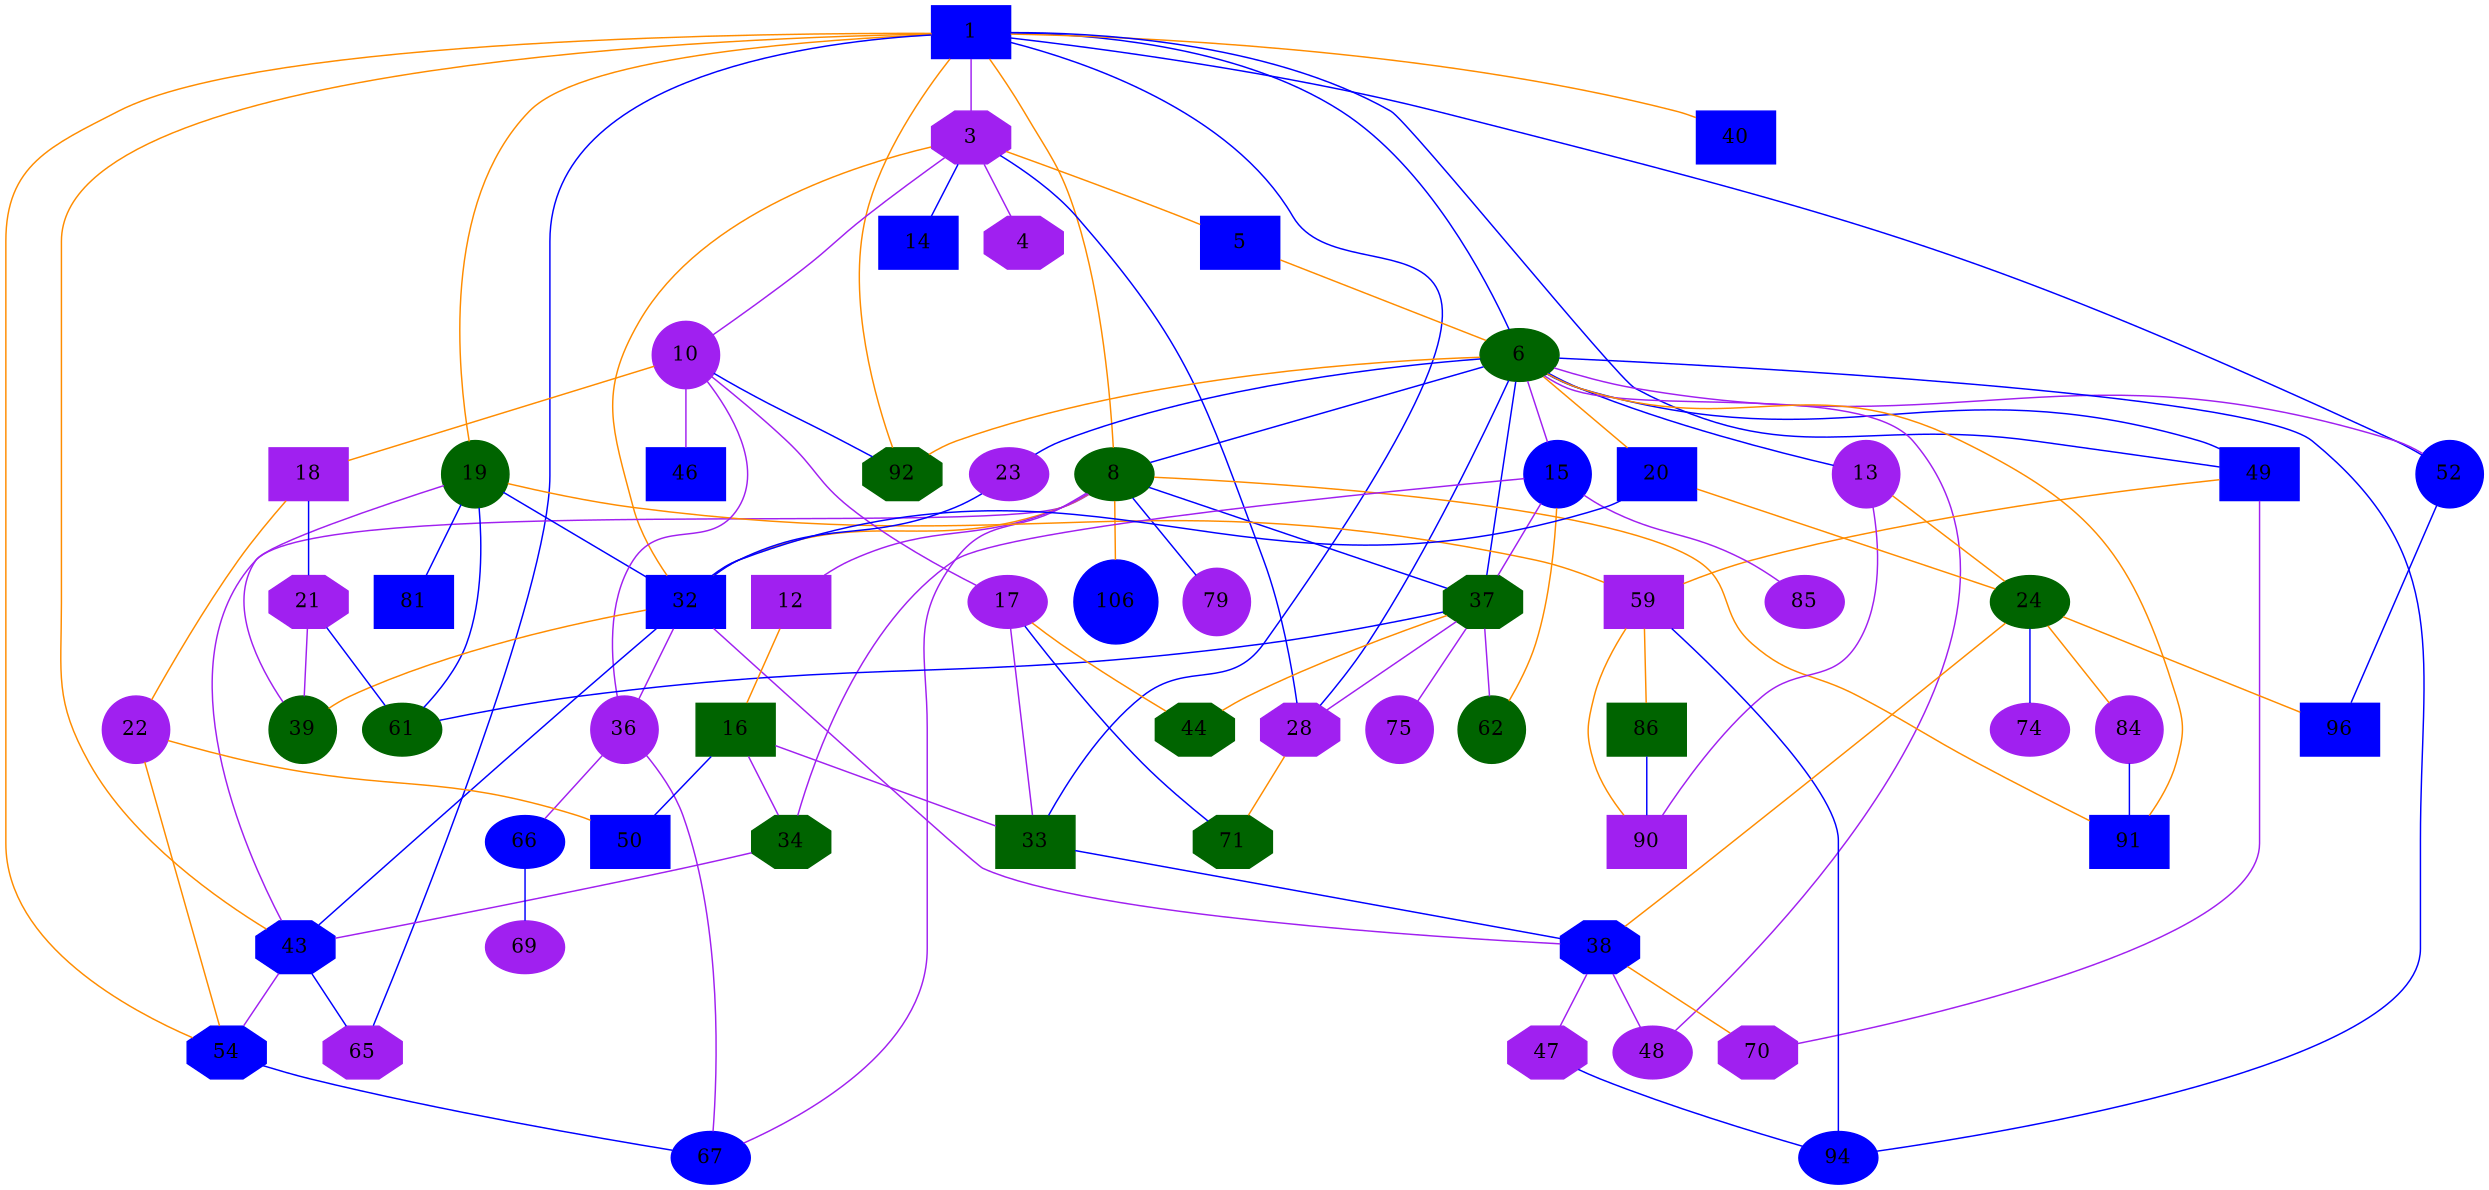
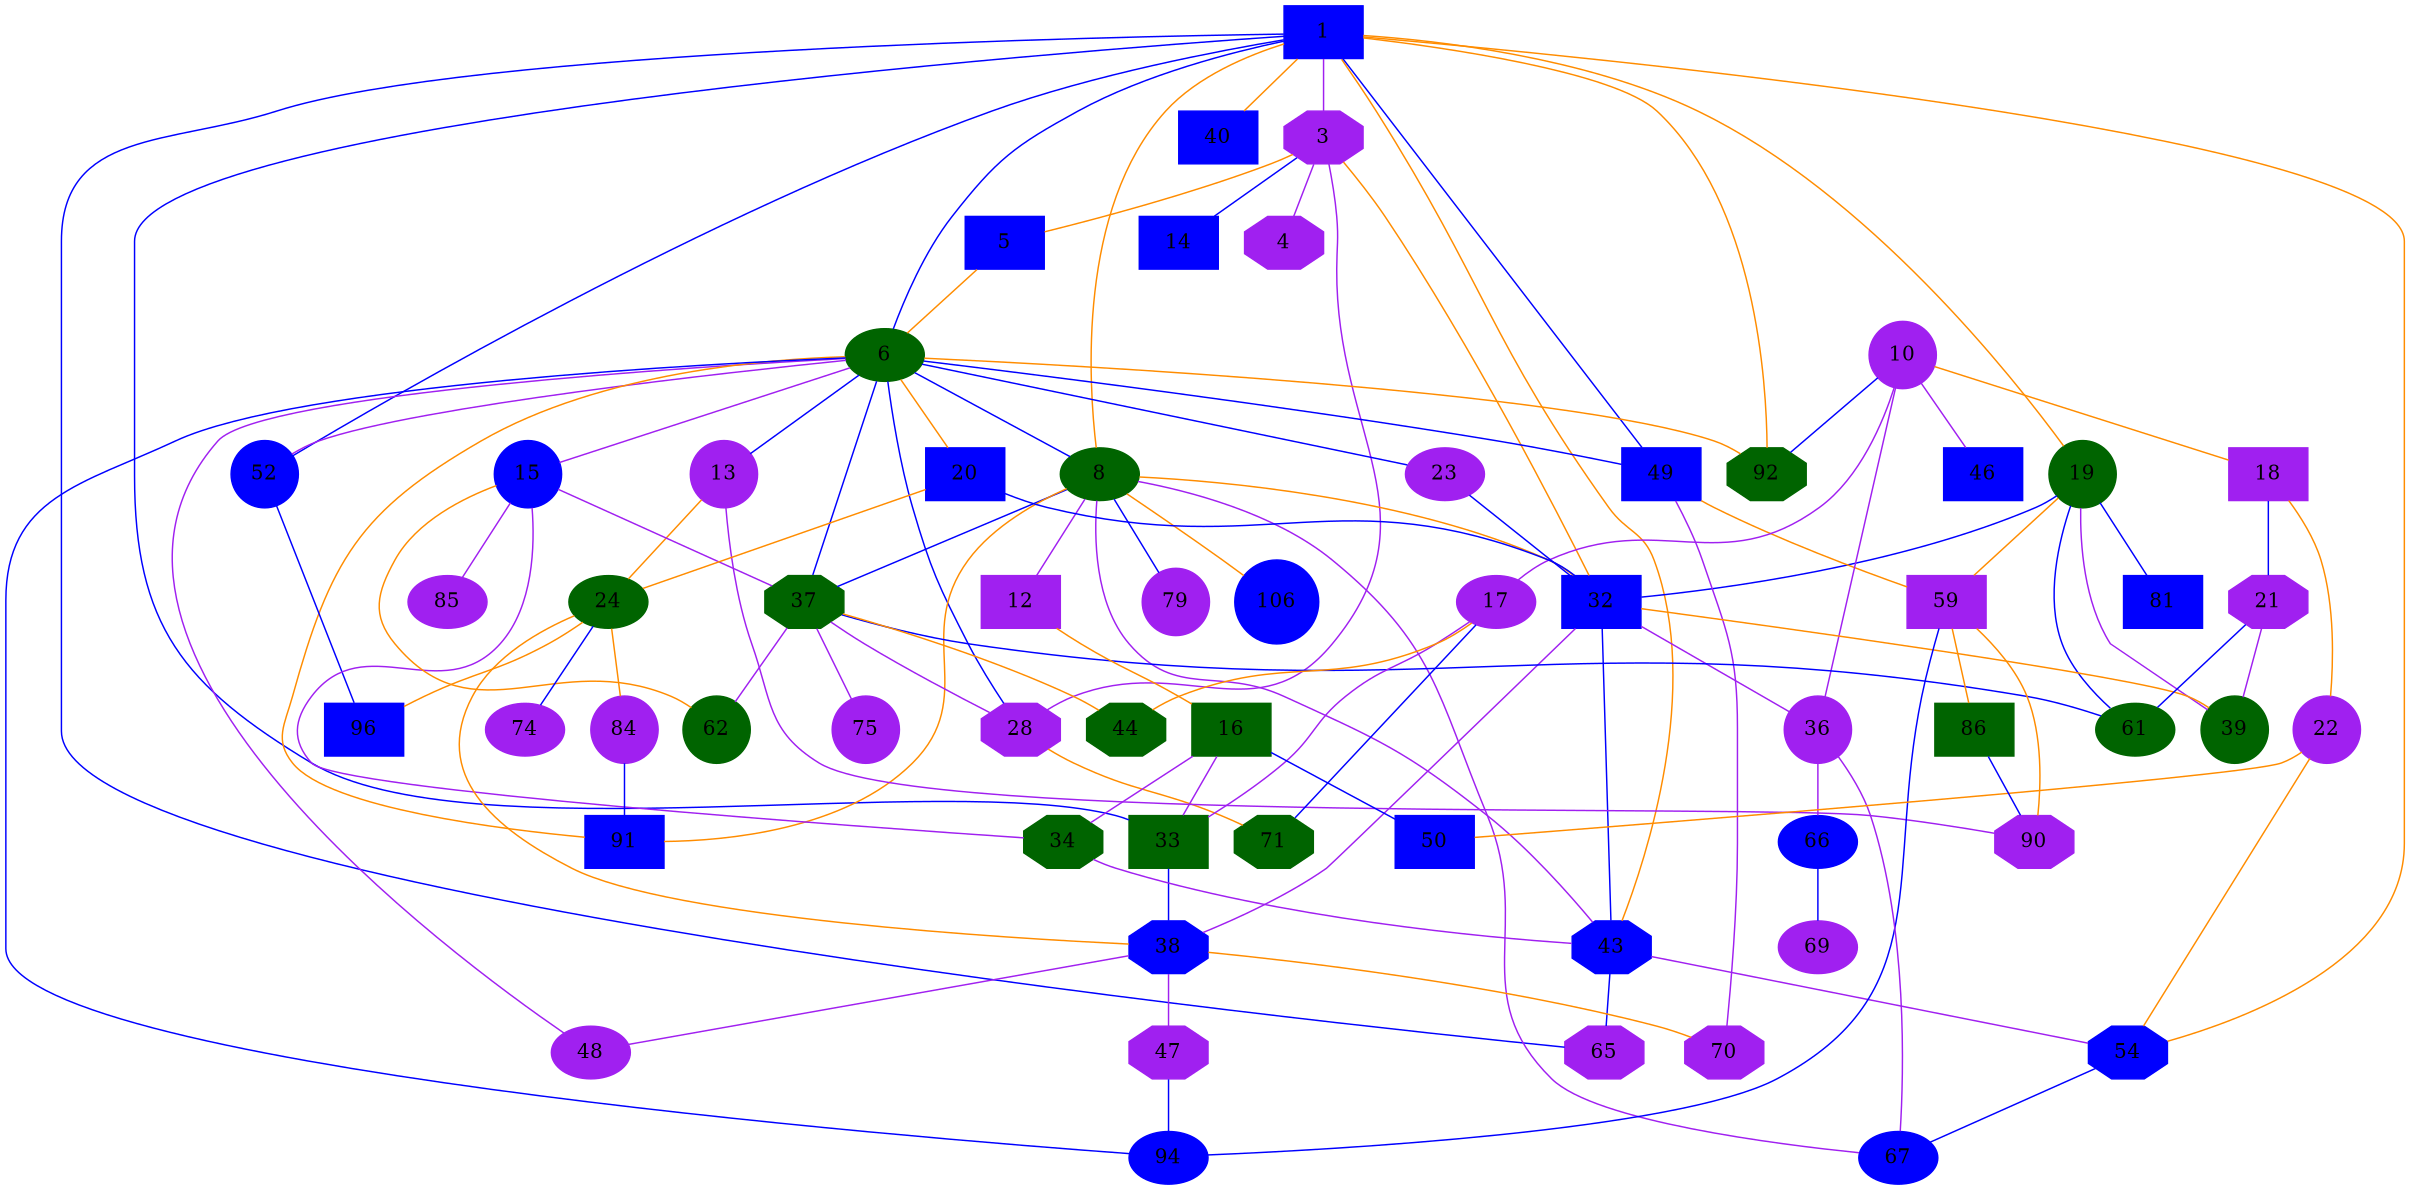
  graph {
    node [color=purple shape=box style=filled]
    edge [color=blue]
    1 [color=blue super="+2+31"]
    3 [shape=octagon]
    6 [color=darkgreen shape=ellipse super="+7+117"]
    8 [color=darkgreen shape=ellipse super="+26+11"]
    19 [color=darkgreen shape=circle super="+89+51"]
    33 [color=darkgreen super="+103+56"]
    40 [color=blue]
    43 [color=blue shape=octagon super="+45+72"]
    49 [color=blue super="+57"]
    52 [color=blue shape=circle]
    54 [color=blue shape=octagon super="+76+83+60"]
    65 [shape=octagon super="+115"]
    92 [color=darkgreen shape=octagon]
    4 [shape=octagon]
    5 [color=blue]
    10 [shape=circle]
    14 [color=blue]
    32 [color=blue super="+102+107"]
    n19 [label=28 shape=octagon super="+112+98"]
    13 [shape=circle super="+30"]
    15 [color=blue shape=circle super="+58"]
    20 [color=blue]
    23 [shape=ellipse]
    37 [color=darkgreen shape=octagon super="+41+80+93"]
    48 [shape=ellipse]
    91 [color=blue super="+119"]
    94 [color=blue shape=ellipse super="+120"]
    12
    67 [color=blue shape=ellipse super="+113+101"]
    79 [shape=circle]
    106 [color=blue shape=circle]
    39 [color=darkgreen shape=circle]
    59 [super="+77"]
    61 [color=darkgreen shape=ellipse]
    81 [color=blue]
    38 [color=blue shape=octagon super="+42+87"]
    70 [shape=octagon]
    96 [color=blue]
    18
    17 [shape=ellipse]
    36 [shape=circle]
    46 [color=blue]
    71 [color=darkgreen shape=octagon]
    21 [shape=octagon super="+63"]
    22 [shape=circle super="+35"]
    24 [color=darkgreen shape=ellipse super="+27"]
-   90 [super="+108"]
+   90 [shape=octagon super="+108"]
    34 [color=darkgreen shape=octagon super="+97+95+78"]
    62 [color=darkgreen shape=circle]
    85 [shape=ellipse]
    44 [color=darkgreen shape=octagon super="+55"]
    75 [shape=circle]
    16 [color=darkgreen]
    66 [color=blue shape=ellipse]
    50 [color=blue super="+88+64"]
    74 [shape=ellipse]
    84 [shape=circle]
    86 [color=darkgreen]
    47 [shape=octagon]
    69 [shape=ellipse]
    1 -- 3 [color=purple]
    1 -- 6
    1 -- 8 [color=darkorange]
    1 -- 19 [color=darkorange weight=2]
    1 -- 33
    1 -- 40 [color=darkorange]
    1 -- 43 [color=darkorange]
    1 -- 49
    1 -- 52
    1 -- 54 [color=darkorange]
    1 -- 65
    1 -- 92 [color=darkorange]
    3 -- 4 [color=purple]
    3 -- 5 [color=darkorange]
-   3 -- 10 [color=purple]
    3 -- 14
    3 -- 32 [color=darkorange]
-   3 -- n19
+   3 -- n19 [color=purple]
    6 -- 8
    6 -- 49
    6 -- 52 [color=purple]
    6 -- 92 [color=darkorange]
    6 -- n19
    6 -- 13
    6 -- 15 [color=purple]
    6 -- 20 [color=darkorange weight=2]
    6 -- 23
    6 -- 37 [weight=2]
    6 -- 48 [color=purple]
    6 -- 91 [color=darkorange]
    6 -- 94
    8 -- 43 [color=purple]
    8 -- 32 [color=darkorange]
    8 -- 37
    8 -- 91 [color=darkorange]
    8 -- 12 [color=purple]
    8 -- 67 [color=purple]
    8 -- 79
    8 -- 106 [color=darkorange]
    19 -- 32
    19 -- 39 [color=purple]
    19 -- 59 [color=darkorange]
    19 -- 61
    19 -- 81
    33 -- 38
    43 -- 54 [color=purple]
    43 -- 65
    49 -- 59 [color=darkorange]
    49 -- 70 [color=purple]
    52 -- 96
    54 -- 67
    5 -- 6 [color=darkorange]
    10 -- 92
    10 -- 18 [color=darkorange]
    10 -- 17 [color=purple]
    10 -- 36 [color=purple]
    10 -- 46 [color=purple]
    32 -- 43
    32 -- 39 [color=darkorange]
    32 -- 38 [color=purple]
    32 -- 36 [color=purple]
    n19 -- 71 [color=darkorange]
    13 -- 24 [color=darkorange]
    13 -- 90 [color=purple]
    15 -- 37 [color=purple]
    15 -- 34 [color=purple]
    15 -- 62 [color=darkorange]
    15 -- 85 [color=purple]
    20 -- 32
    20 -- 24 [color=darkorange]
    23 -- 32
    37 -- n19 [color=purple]
    37 -- 61
    37 -- 62 [color=purple]
    37 -- 44 [color=darkorange]
    37 -- 75 [color=purple]
    12 -- 16 [color=darkorange]
    59 -- 94
    59 -- 90 [color=darkorange]
    59 -- 86 [color=darkorange]
    38 -- 48 [color=purple]
    38 -- 70 [color=darkorange]
    38 -- 47 [color=purple]
    18 -- 21
    18 -- 22 [color=darkorange]
    17 -- 33 [color=purple]
    17 -- 71
    17 -- 44 [color=darkorange]
    36 -- 67 [color=purple]
    36 -- 66 [color=purple]
    21 -- 39 [color=purple]
    21 -- 61
    22 -- 54 [color=darkorange]
    22 -- 50 [color=darkorange]
    24 -- 38 [color=darkorange]
    24 -- 96 [color=darkorange weight=2]
    24 -- 74
    24 -- 84 [color=darkorange]
    34 -- 43 [color=purple]
    16 -- 33 [color=purple]
    16 -- 34 [color=purple]
    16 -- 50
    66 -- 69
    84 -- 91
    86 -- 90
    47 -- 94
  }
